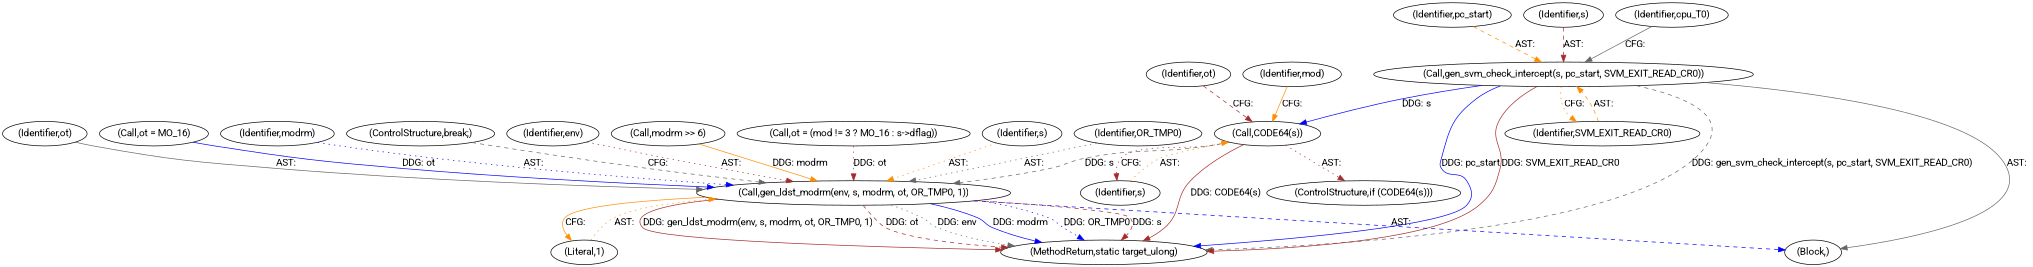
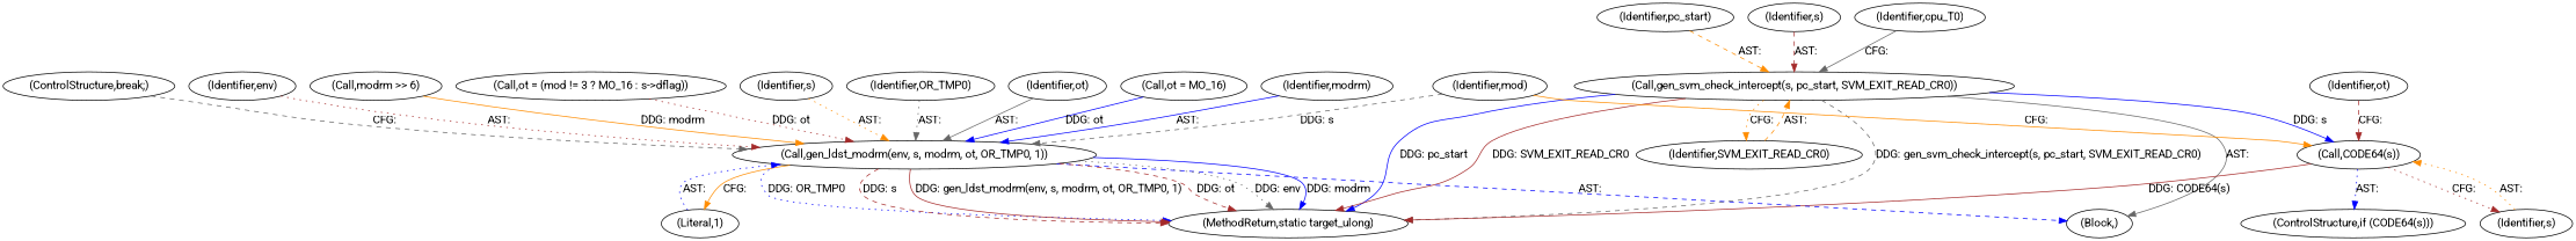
  digraph {
    fontname=Roboto
    node [fontname=Roboto]
    edge [color=brown fontname=Roboto style=solid]
    n1 [label="(Call,gen_svm_check_intercept(s, pc_start, SVM_EXIT_READ_CR0))"]
    n2 [label="(Call,CODE64(s))"]
    n3 [label="(Block,)"]
    n4 [label="(Identifier,SVM_EXIT_READ_CR0)"]
    n5 [label="(MethodReturn,static target_ulong)"]
    n6 [label="(Call,gen_ldst_modrm(env, s, modrm, ot, OR_TMP0, 1))"]
    n7 [label="(ControlStructure,if (CODE64(s)))"]
    n8 [label="(Identifier,s)"]
    n9 [label="(Literal,1)"]
    n10 [label="(ControlStructure,break;)"]
    n11 [label="(Identifier,env)"]
    n12 [label="(Identifier,ot)"]
    n13 [label="(Identifier,pc_start)"]
    n14 [label="(Call,modrm >> 6)"]
    n15 [label="(Identifier,s)"]
    n16 [label="(Call,ot = (mod != 3 ? MO_16 : s->dflag))"]
    n17 [label="(Identifier,s)"]
    n18 [label="(Identifier,OR_TMP0)"]
    n19 [label="(Identifier,cpu_T0)"]
    n20 [label="(Identifier,ot)"]
    n21 [label="(Call,ot = MO_16)"]
    n22 [label="(Identifier,modrm)"]
    n23 [label="(Identifier,mod)"]
    n1 -> n2 [color=blue label="DDG: s"]
    n1 -> n3 [color=gray40 label="AST: "]
    n1 -> n4 [color=darkorange label="CFG: " style=dotted]
    n1 -> n5 [color=gray40 label="DDG: gen_svm_check_intercept(s, pc_start, SVM_EXIT_READ_CR0)" style=dashed]
    n1 -> n5 [color=blue label="DDG: pc_start"]
    n1 -> n5 [label="DDG: SVM_EXIT_READ_CR0"]
    n2 -> n5 [label="DDG: CODE64(s)"]
-   n2 -> n6 [color=gray40 label="DDG: s" style=dashed]
-   n2 -> n7 [label="AST: " style=dotted]
+   n23 -> n6 [color=gray40 label="DDG: s" style=dashed]
+   n2 -> n7 [color=blue label="AST: " style=dotted]
    n2 -> n8 [label="CFG: " style=dotted]
    n4 -> n1 [color=darkorange label="AST: " style=dashed]
    n6 -> n3 [color=blue label="AST: " style=dashed]
    n6 -> n5 [color=gray40 label="DDG: env" style=dotted]
    n6 -> n5 [color=blue label="DDG: modrm"]
    n6 -> n5 [color=blue label="DDG: OR_TMP0" style=dotted]
    n6 -> n5 [label="DDG: s" style=dashed]
    n6 -> n5 [label="DDG: gen_ldst_modrm(env, s, modrm, ot, OR_TMP0, 1)"]
    n6 -> n5 [label="DDG: ot" style=dashed]
    n6 -> n9 [color=darkorange label="CFG: "]
    n8 -> n2 [color=darkorange label="AST: " style=dotted]
-   n9 -> n6 [color=darkorange label="AST: " style=dotted]
+   n9 -> n6 [color=blue label="AST: " style=dotted]
    n10 -> n6 [color=gray40 label="CFG: " style=dashed]
    n11 -> n6 [label="AST: " style=dotted]
    n12 -> n2 [label="CFG: " style=dashed]
    n13 -> n1 [color=darkorange label="AST: " style=dashed]
    n14 -> n6 [color=darkorange label="DDG: modrm"]
    n15 -> n1 [label="AST: " style=dashed]
    n16 -> n6 [label="DDG: ot" style=dotted]
    n17 -> n6 [color=darkorange label="AST: " style=dotted]
    n18 -> n6 [color=gray40 label="AST: " style=dotted]
    n19 -> n1 [color=gray40 label="CFG: "]
    n20 -> n6 [color=gray40 label="AST: "]
    n21 -> n6 [color=blue label="DDG: ot"]
-   n22 -> n6 [color=blue label="AST: " style=dotted]
+   n22 -> n6 [color=blue label="AST: "]
    n23 -> n2 [color=darkorange label="CFG: "]
  }
